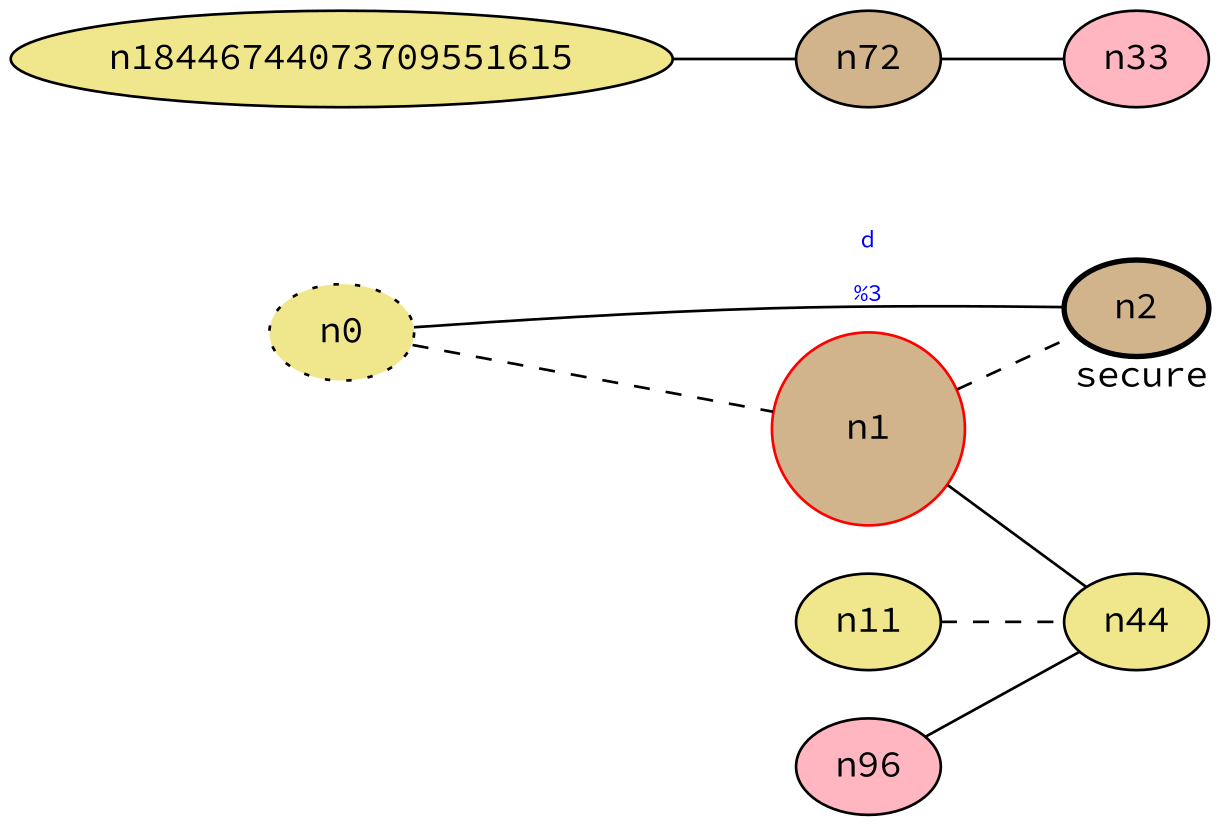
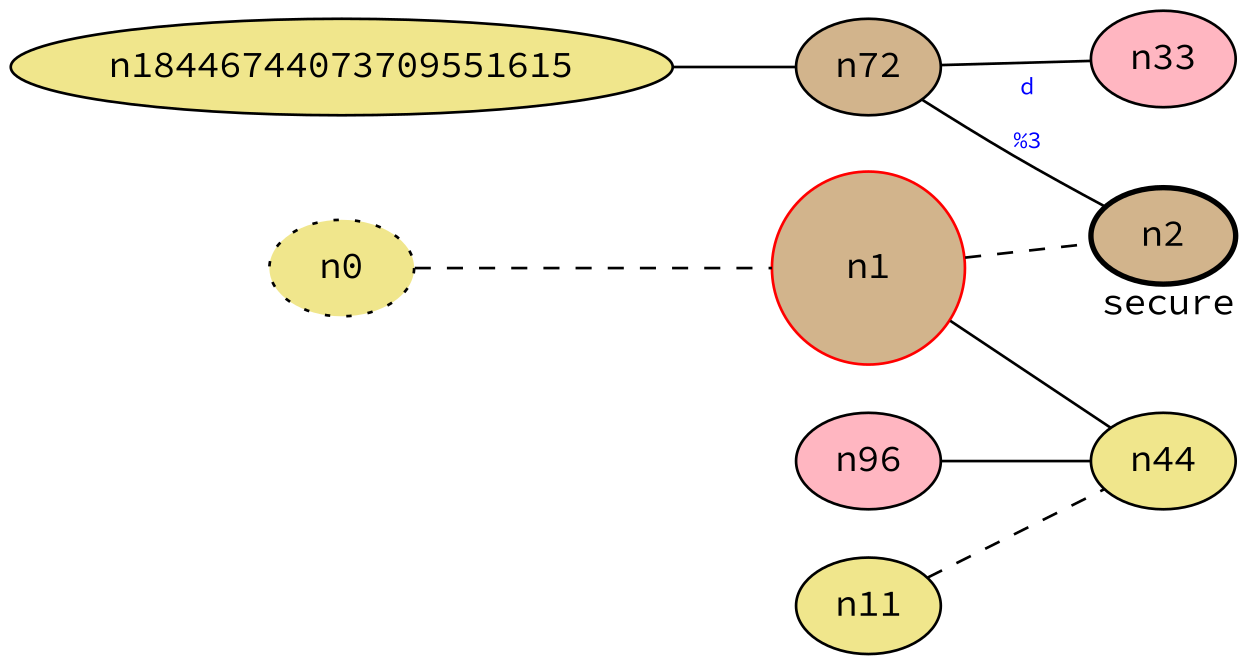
  graph {
    fontcolor=blue
    fontname="Source Code Pro"
    rankdir=LR
    node [fillcolor=khaki fontname="Source Code Pro" style=filled]
    edge [fontname="Source Code Pro"]
    n0 [style="dotted,filled"]
    n1 [color=red fillcolor=tan height=1 width=1]
    n2 [fillcolor=tan style="bold,filled" xlabel=secure]
    n44
    n22 [fillcolor=tan label=n72]
    n18446744073709551615
    n33 [fillcolor=lightpink]
    n11
    n96 [fillcolor=lightpink]
    n0 -- n1 [style=dashed]
-   n0 -- n2 [fontcolor=blue fontsize=9 label="d\n\l\G"]
+   n22 -- n2 [fontcolor=blue fontsize=9 label="d\n\l\G"]
    n1 -- n2 [style=dashed]
    n1 -- n44
    n22 -- n33
    n18446744073709551615 -- n22
    n11 -- n44 [style=dashed]
    n96 -- n44
  }
